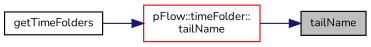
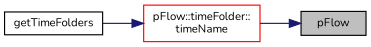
  digraph {
    fontname=Nunito
    rankdir=RL
    node [color=black fillcolor=white fontname=Nunito fontsize=10 shape=record style=filled]
    edge [color=midnightblue dir=back fontname=Nunito fontsize=10 labelfontname=Helvetica labelfontsize=10 style=solid]
-   n1 [fillcolor=grey75 fontcolor=black height=0.2 label=tailName width=0.4]
-   n2 [color=red height=0.2 label="pFlow::timeFolder::\ltailName" width=0.4]
+   n1 [fillcolor=grey75 fontcolor=black height=0.2 label=pFlow width=0.4]
+   n2 [color=red height=0.2 label="pFlow::timeFolder::\ltimeName" width=0.4]
    n3 [height=0.2 label=getTimeFolders width=0.4]
    n1 -> n2
    n2 -> n3
  }
